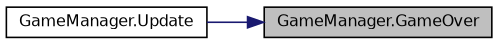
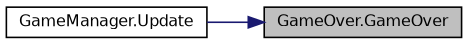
  digraph {
    rankdir=RL
    node [color=black fontname=Helvetica fontsize=10 shape=record style=filled]
-   n1 [fillcolor=grey75 fontcolor=black height=0.2 label="GameManager.GameOver" width=0.4]
+   n1 [fillcolor=grey75 fontcolor=black height=0.2 label="GameOver.GameOver" width=0.4]
    n2 [fillcolor=white height=0.2 label="GameManager.Update" width=0.4]
    n1 -> n2 [color=midnightblue dir=back fontname=Helvetica fontsize=10 labelfontname=Helvetica labelfontsize=10 style=solid]
  }
